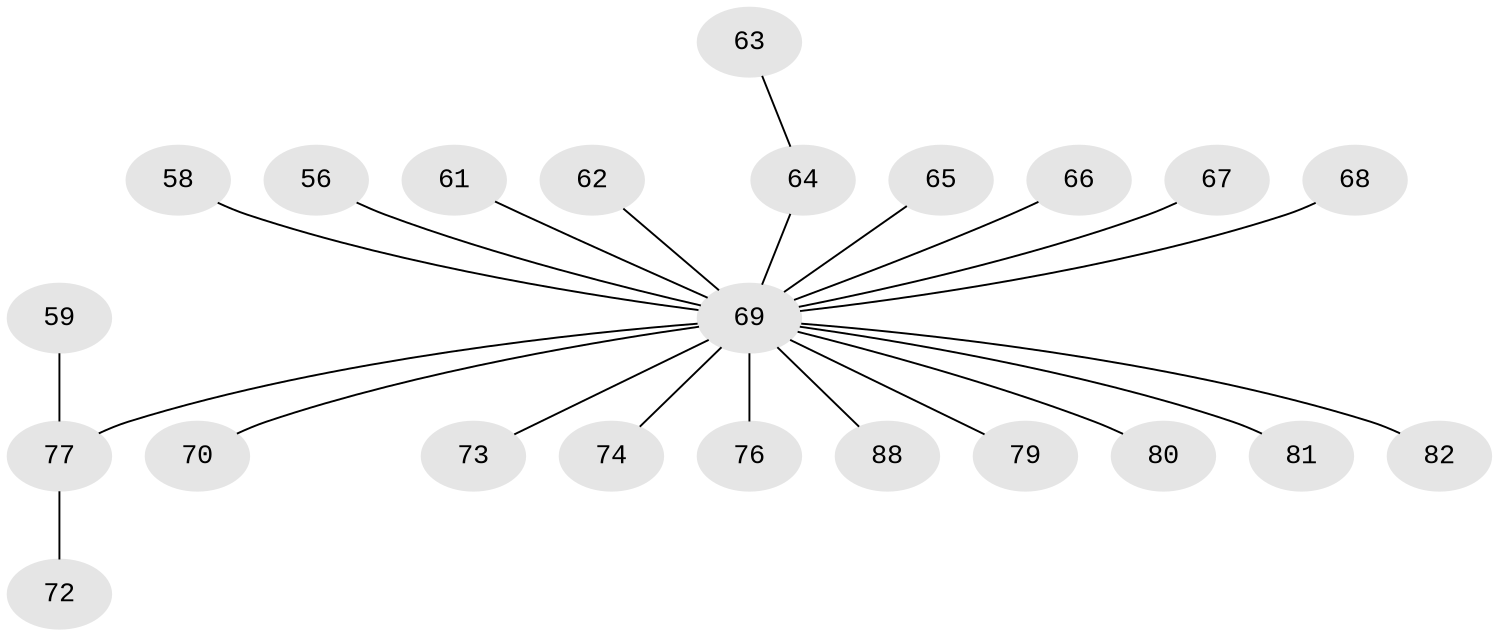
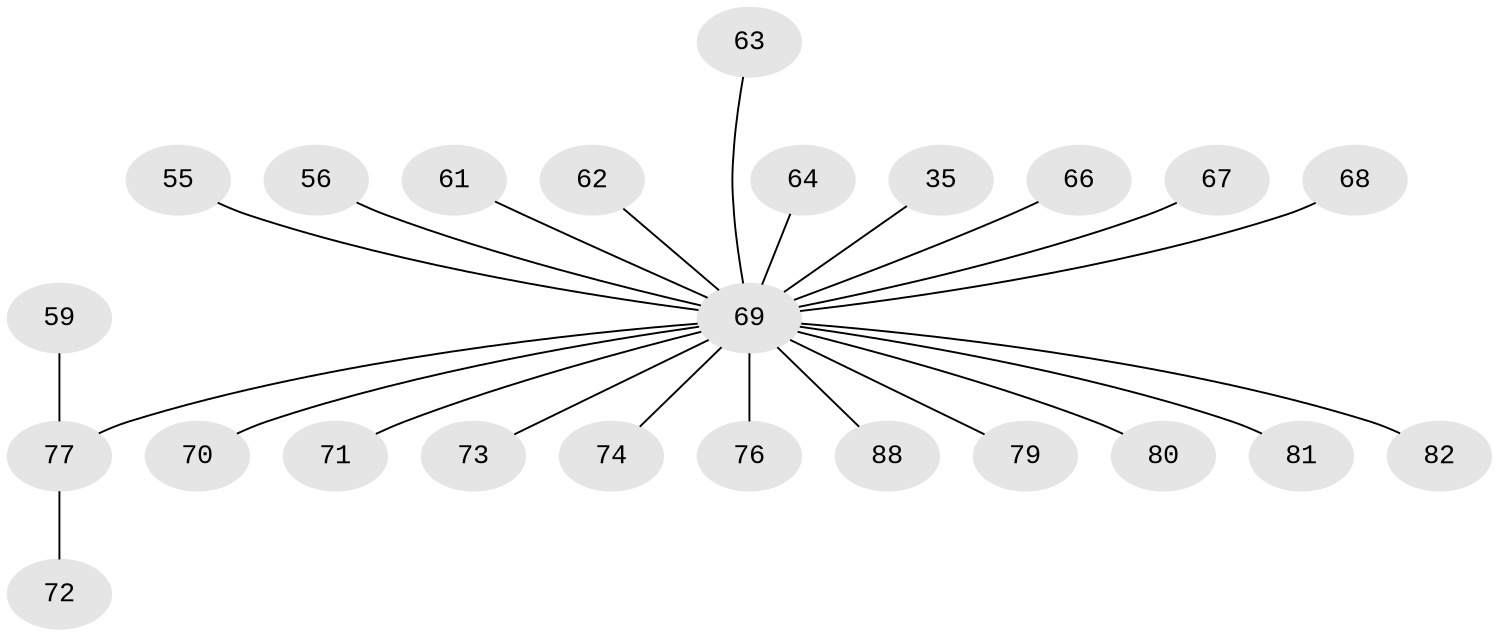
  graph {
    fontname="Liberation Mono"
    node [color=gray90 fontname="Liberation Mono" style=filled]
    edge [fontname="Liberation Mono"]
    69 [super="+5+6+21+17+11+20+42+31+29+35+58+41+51+36+53+39+44+46+43+45+47+48+49+50+52+54"]
    70
+   71
    73
    74
    76
    77
    n8 [label=88 super="+75"]
    79
    80
    81 [super="+34"]
    82
-   55 [label=58]
+   55
    56
    59
    61 [super="+57"]
    62
    63
    64
-   65 [super="+60"]
+   65 [super="+60" label=35]
    66
    67
    68
    72
    69 -- 70
+   69 -- 71
    69 -- 73
    69 -- 74
    69 -- 76
    69 -- 77
    69 -- n8
    69 -- 79
    69 -- 80
    69 -- 81
    69 -- 82
    77 -- 72
    55 -- 69
    56 -- 69
    59 -- 77
    61 -- 69
    62 -- 69
-   63 -- 64
+   63 -- 69
    64 -- 69
    65 -- 69
    66 -- 69
    67 -- 69
    68 -- 69
  }
